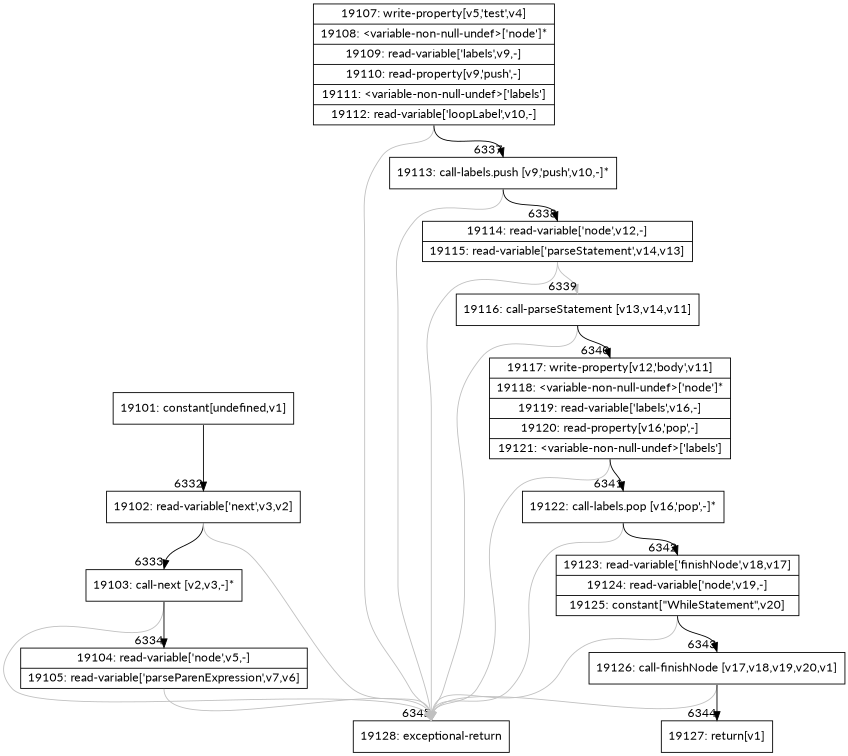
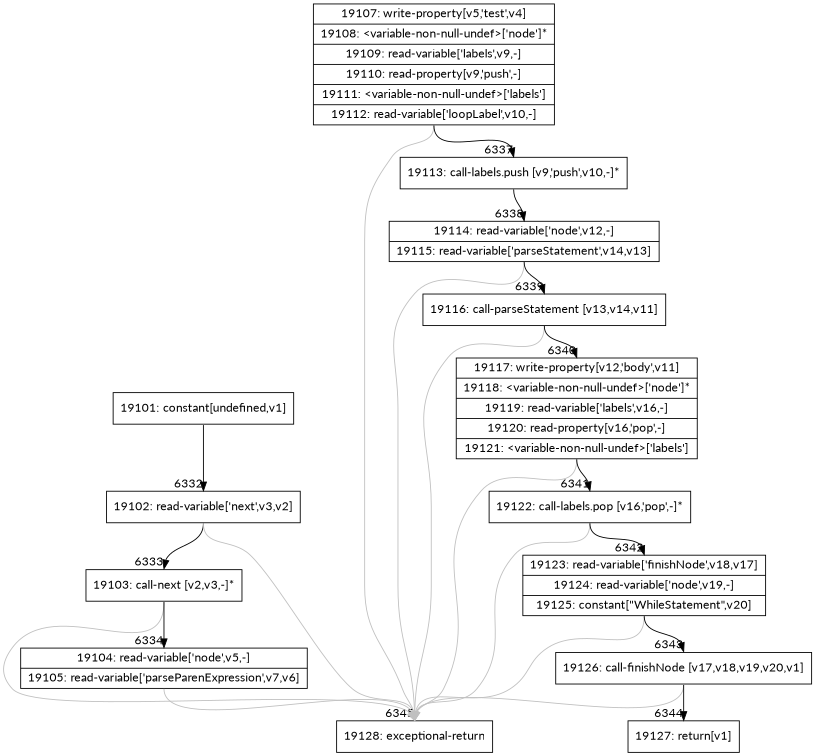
  digraph {
    fontname=Lato
    rankdir=TD
    node [fontname=Lato shape=record]
    edge [fontname=Lato headport=n tailport=s]
    n1 [label="{19101: constant[undefined,v1]}"]
    n2 [label="{19102: read-variable['next',v3,v2]}"]
    n3 [label="{19103: call-next [v2,v3,-]*}"]
    n4 [label="{19128: exceptional-return}"]
    n5 [label="{19104: read-variable['node',v5,-]|19105: read-variable['parseParenExpression',v7,v6]}"]
    n6 [label="{19107: write-property[v5,'test',v4]|19108: \<variable-non-null-undef\>['node']*|19109: read-variable['labels',v9,-]|19110: read-property[v9,'push',-]|19111: \<variable-non-null-undef\>['labels']|19112: read-variable['loopLabel',v10,-]}"]
    n7 [label="{19113: call-labels.push [v9,'push',v10,-]*}"]
    n8 [label="{19114: read-variable['node',v12,-]|19115: read-variable['parseStatement',v14,v13]}"]
    n9 [label="{19116: call-parseStatement [v13,v14,v11]}"]
    n10 [label="{19117: write-property[v12,'body',v11]|19118: \<variable-non-null-undef\>['node']*|19119: read-variable['labels',v16,-]|19120: read-property[v16,'pop',-]|19121: \<variable-non-null-undef\>['labels']}"]
    n11 [label="{19122: call-labels.pop [v16,'pop',-]*}"]
    n12 [label="{19123: read-variable['finishNode',v18,v17]|19124: read-variable['node',v19,-]|19125: constant[\"WhileStatement\",v20]}"]
    n13 [label="{19126: call-finishNode [v17,v18,v19,v20,v1]}"]
    n14 [label="{19127: return[v1]}"]
    n1 -> n2 [headlabel="      6332"]
    n2 -> n3 [headlabel="      6333"]
    n2 -> n4 [color=gray headlabel="      6345"]
    n3 -> n4 [color=gray]
    n3 -> n5 [headlabel="      6334"]
    n5 -> n4 [color=gray]
    n6 -> n4 [color=gray]
    n6 -> n7 [headlabel="      6337"]
-   n7 -> n4 [color=gray]
    n7 -> n8 [headlabel="      6338"]
    n8 -> n4 [color=gray]
-   n8 -> n9 [headlabel="      6339" color=gray]
+   n8 -> n9 [headlabel="      6339"]
    n9 -> n4 [color=gray]
    n9 -> n10 [headlabel="      6340"]
    n10 -> n4 [color=gray]
    n10 -> n11 [headlabel="      6341"]
    n11 -> n4 [color=gray]
    n11 -> n12 [headlabel="      6342"]
    n12 -> n4 [color=gray]
    n12 -> n13 [headlabel="      6343"]
    n13 -> n4 [color=gray]
    n13 -> n14 [headlabel="      6344"]
  }
